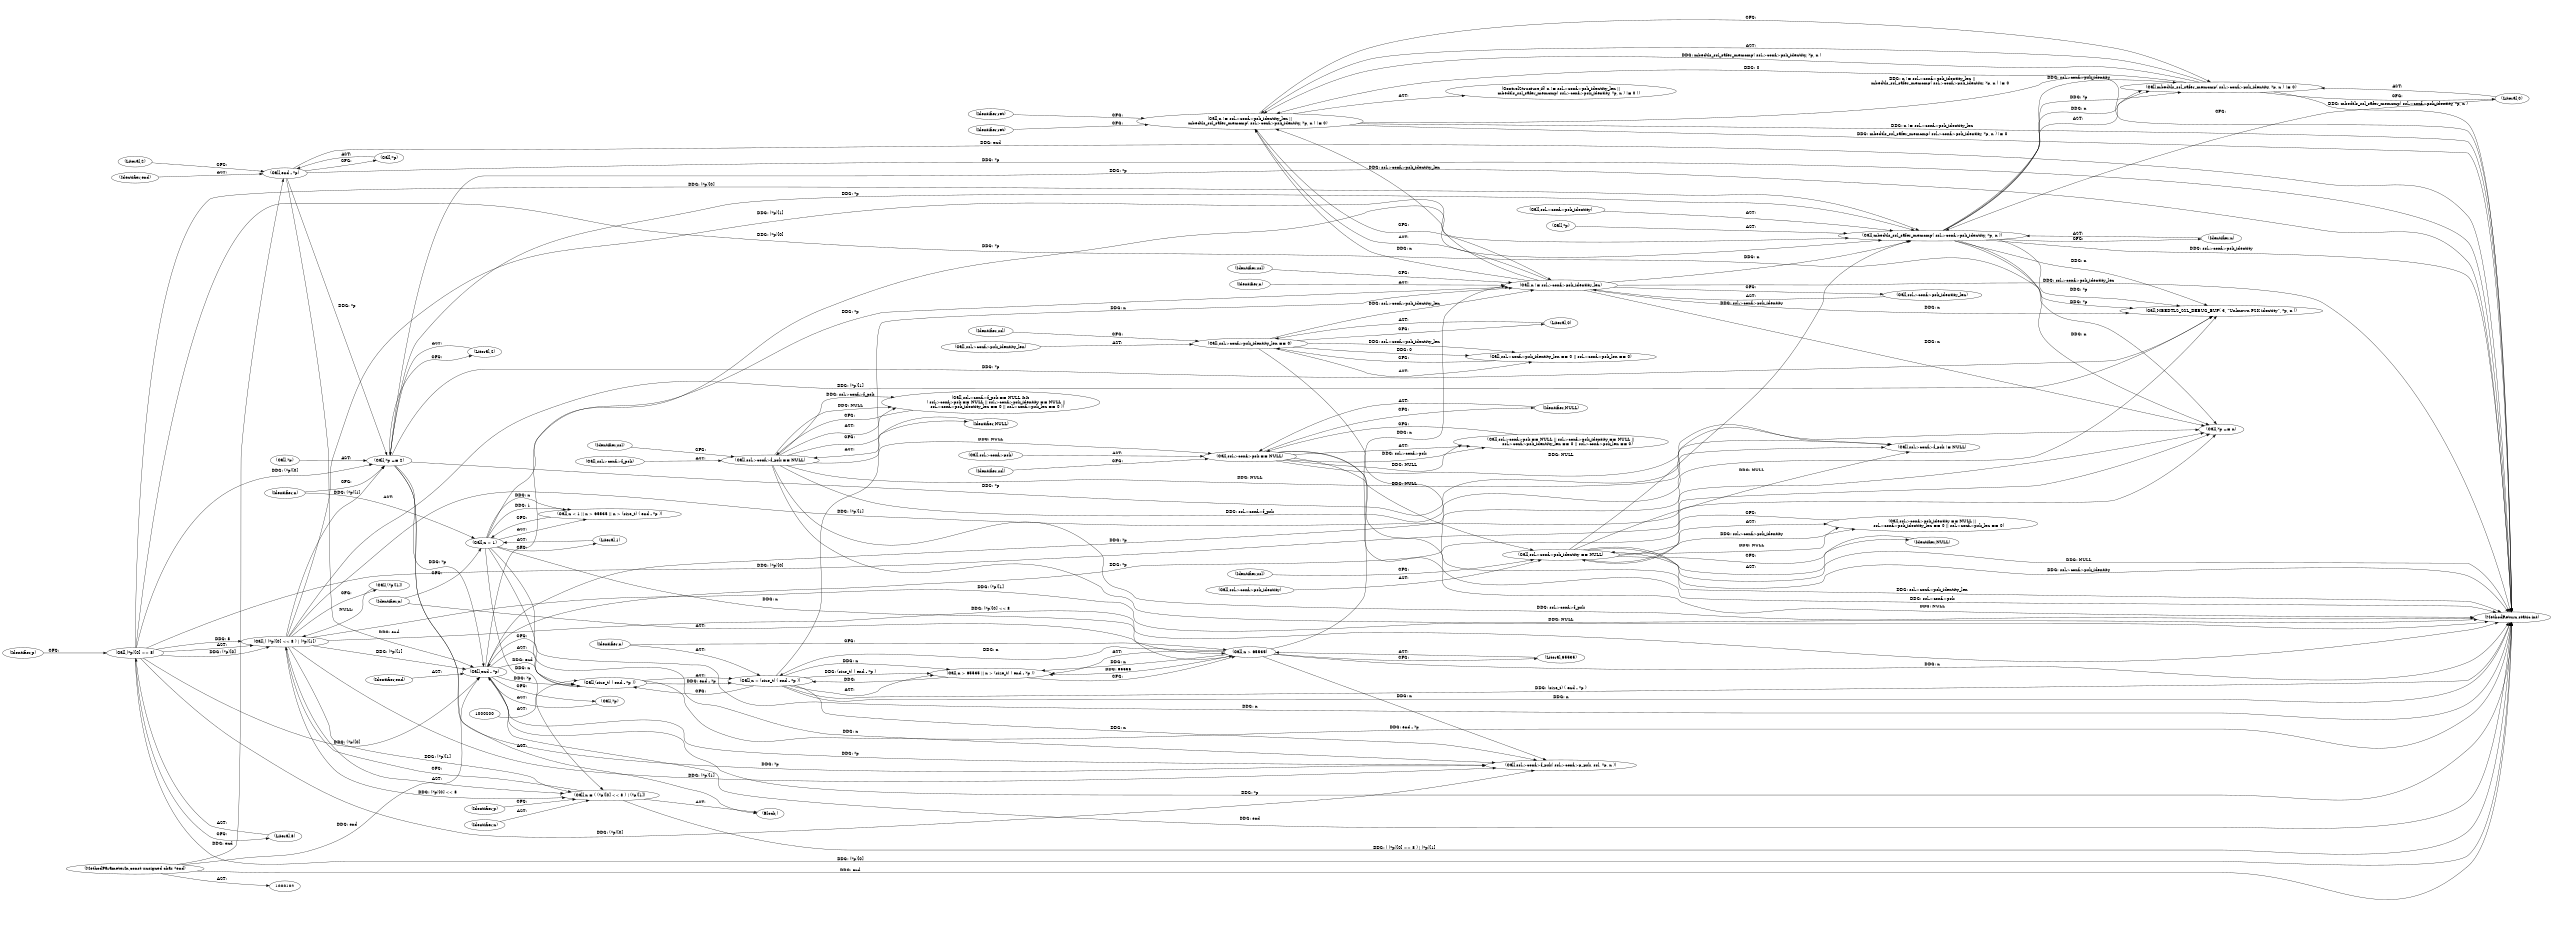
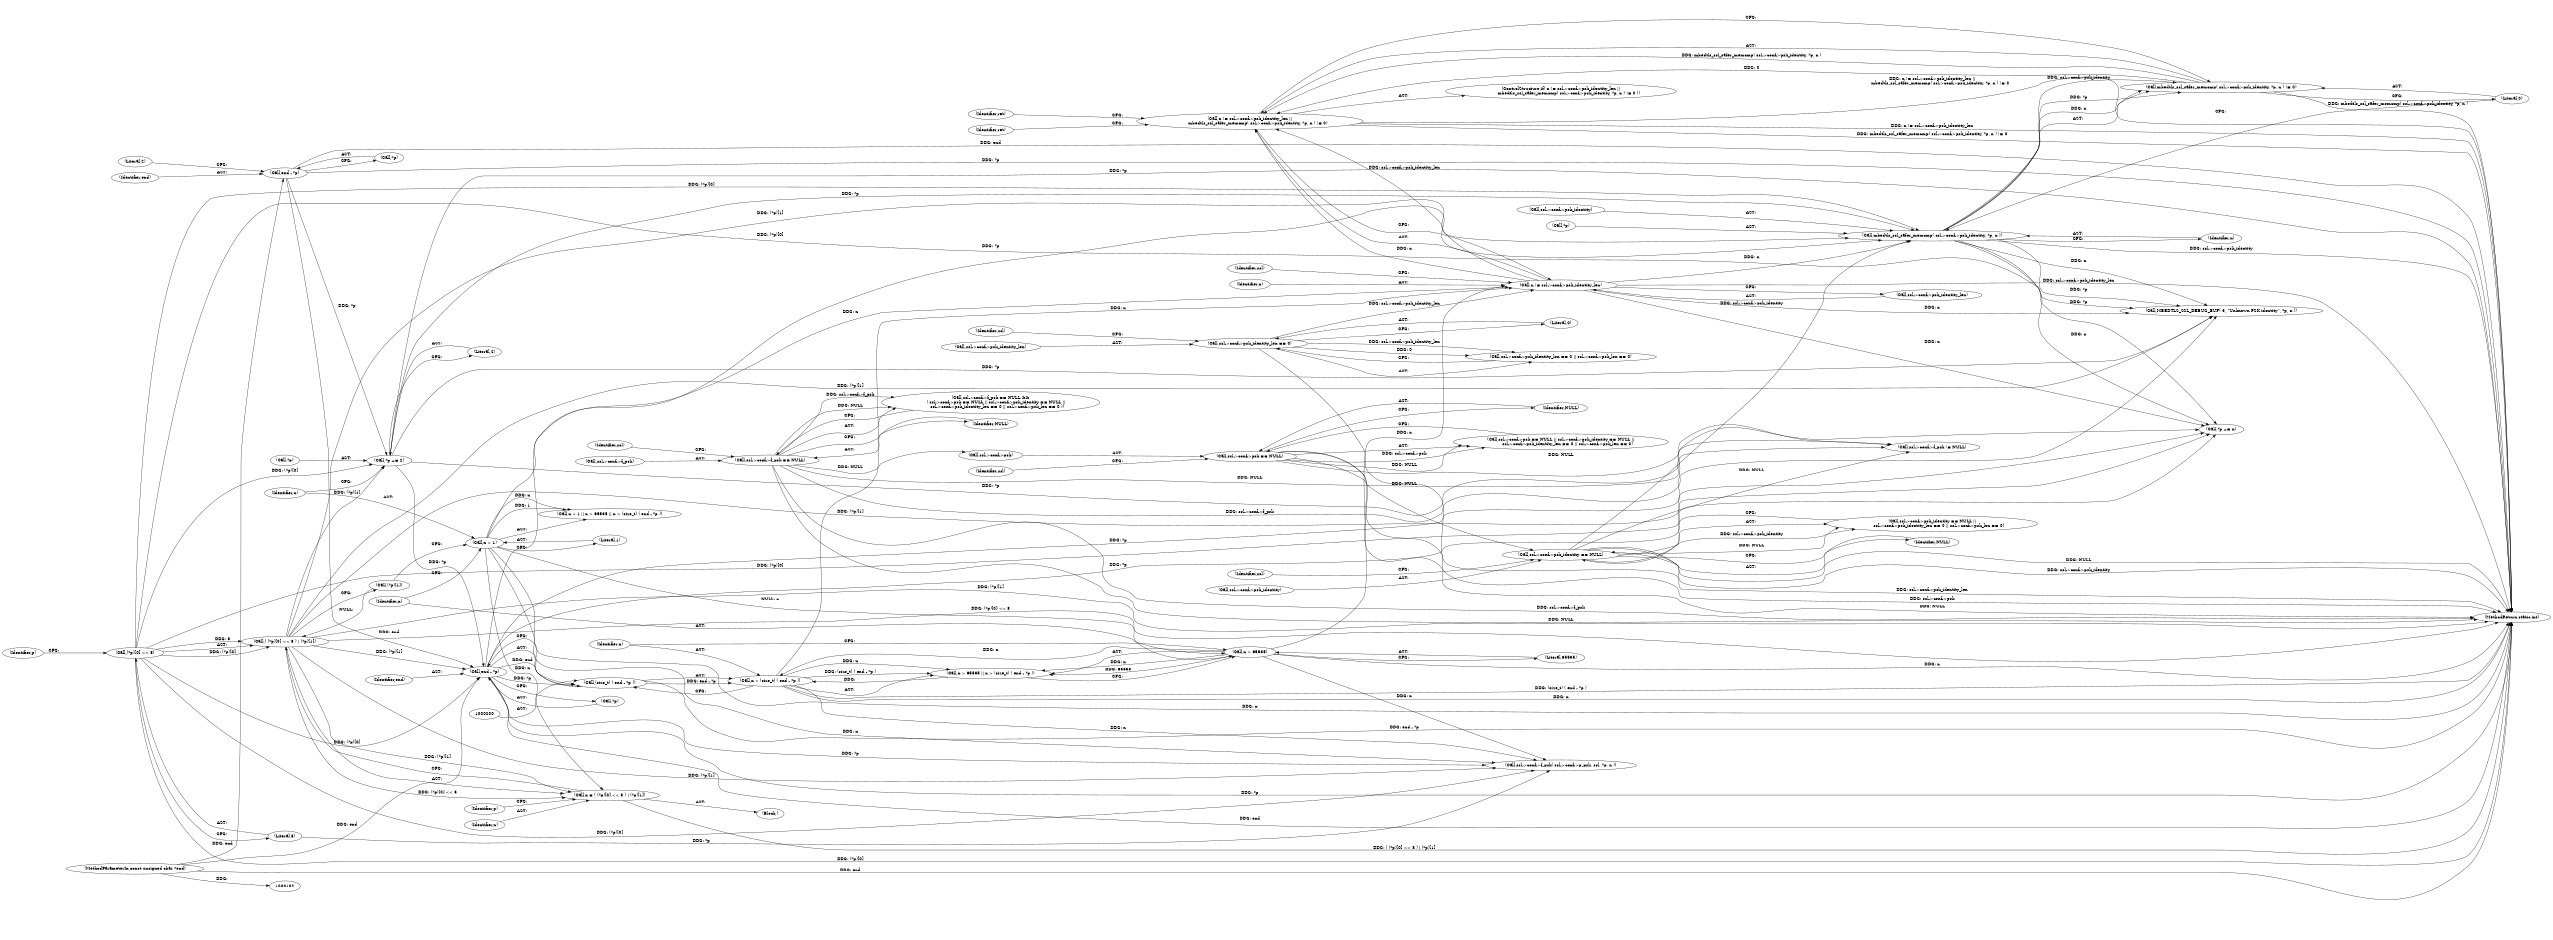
  digraph {
    rankdir=LR
    n1 [label="(Call,n != ssl->conf->psk_identity_len ||\n            mbedtls_ssl_safer_memcmp( ssl->conf->psk_identity, *p, n ) != 0)"]
    n2 [label="(Call,n != ssl->conf->psk_identity_len)"]
    n3 [label="(Call,mbedtls_ssl_safer_memcmp( ssl->conf->psk_identity, *p, n ) != 0)"]
    n4 [label="(MethodReturn,static int)"]
    n5 [label="(ControlStructure,if( n != ssl->conf->psk_identity_len ||\n            mbedtls_ssl_safer_memcmp( ssl->conf->psk_identity, *p, n ) != 0 ))"]
    n6 [label="(Call,mbedtls_ssl_safer_memcmp( ssl->conf->psk_identity, *p, n ))"]
    n7 [label="(Call,ssl->conf->psk_identity_len)"]
    n8 [label="(Call,*p += n)"]
    n9 [label="(Call,MBEDTLS_SSL_DEBUG_BUF( 3, \"Unknown PSK identity\", *p, n ))"]
    n10 [label="(Literal,0)"]
    n11 [label="(Identifier,n)"]
    n12 [label="(Call,n > 65535)"]
    n13 [label="(Call,n > (size_t) ( end - *p ))"]
    n14 [label="(Call,ssl->conf->f_psk( ssl->conf->p_psk, ssl, *p, n ))"]
    n15 [label="(Call,n > 65535 || n > (size_t) ( end - *p ))"]
    n16 [label="(Literal,65535)"]
    n17 [label="(Call,(size_t) ( end - *p ))"]
    n18 [label="(Call,n < 1)"]
    n19 [label="(Literal,1)"]
    n20 [label="(Call,n < 1 || n > 65535 || n > (size_t) ( end - *p ))"]
    n21 [label="(Call,n = ( (*p)[0] << 8 ) | (*p)[1])"]
    n22 [label="(Call,( (*p)[0] << 8 ) | (*p)[1])"]
    n23 [label="(Block,)"]
    n24 [label="(Call,end - *p)"]
    n25 [label="(Call,*p += 2)"]
    n26 [label="(Call,(*p)[1])"]
    n27 [label="(Call,*p)"]
    n28 [label="(Literal,2)"]
    n29 [label="(Call,(*p)[0] << 8)"]
    n30 [label="(Literal,8)"]
    n31 [label="(Call,end - *p)"]
    n32 [label="(Call,*p)"]
    n33 [label="(MethodParameterIn,const unsigned char *end)"]
    1000102
    n35 [label="(Call,ssl->conf->psk_identity_len == 0)"]
    n36 [label="(Literal,0)"]
    n37 [label="(Call,ssl->conf->psk_identity_len == 0 || ssl->conf->psk_len == 0)"]
    n38 [label="(Call,ssl->conf->psk_identity == NULL)"]
    n39 [label="(Call,ssl->conf->psk_identity == NULL ||\n          ssl->conf->psk_identity_len == 0 || ssl->conf->psk_len == 0)"]
    n40 [label="(Call,ssl->conf->f_psk != NULL)"]
    n41 [label="(Identifier,NULL)"]
    n42 [label="(Call,ssl->conf->psk == NULL)"]
    n43 [label="(Call,ssl->conf->psk == NULL || ssl->conf->psk_identity == NULL ||\n          ssl->conf->psk_identity_len == 0 || ssl->conf->psk_len == 0)"]
    n44 [label="(Identifier,NULL)"]
    n45 [label="(Call,ssl->conf->f_psk == NULL)"]
    n46 [label="(Call,ssl->conf->f_psk == NULL &&\n        ( ssl->conf->psk == NULL || ssl->conf->psk_identity == NULL ||\n          ssl->conf->psk_identity_len == 0 || ssl->conf->psk_len == 0 ))"]
    n47 [label="(Identifier,NULL)"]
    n48 [label="(Identifier,ssl)"]
    n49 [label="(Literal,2)"]
    n50 [label="(Call,*p)"]
    n51 [label="(Call,ssl->conf->psk_identity)"]
    n52 [label="(Call,ssl->conf->psk_identity)"]
    n53 [label="(Identifier,ret)"]
    n54 [label="(Identifier,n)"]
    n55 [label="(Identifier,ssl)"]
    n56 [label="(Identifier,p)"]
    n57 [label="(Identifier,ssl)"]
    n58 [label="(Identifier,end)"]
    n59 [label="(Identifier,n)"]
    n60 [label="(Identifier,ret)"]
    n61 [label="(Identifier,ssl)"]
    n62 [label="(Call,ssl->conf->psk)"]
    n63 [label="(Identifier,ssl)"]
    n64 [label="(Identifier,n)"]
    n65 [label="(Call,*p)"]
    n66 [label="(Call,ssl->conf->f_psk)"]
    n67 [label="(Identifier,n)"]
    n68 [label="(Call,ssl->conf->psk_identity_len)"]
    n69 [label="(Identifier,n)"]
    n70 [label="(Identifier,end)"]
    n71 [label="(Identifier,p)"]
    1000200
    n1 -> n2 [label="CFG: "]
    n1 -> n3 [label="CFG: "]
    n1 -> n4 [label="DDG: n != ssl->conf->psk_identity_len ||\n            mbedtls_ssl_safer_memcmp( ssl->conf->psk_identity, *p, n ) != 0"]
    n1 -> n4 [label="DDG: n != ssl->conf->psk_identity_len"]
    n1 -> n4 [label="DDG: mbedtls_ssl_safer_memcmp( ssl->conf->psk_identity, *p, n ) != 0"]
    n1 -> n5 [label="AST: "]
    n2 -> n1 [label="AST: "]
    n2 -> n1 [label="DDG: n"]
    n2 -> n1 [label="DDG: ssl->conf->psk_identity_len"]
    n2 -> n4 [label="DDG: ssl->conf->psk_identity_len"]
    n2 -> n6 [label="DDG: n"]
    n2 -> n7 [label="CFG: "]
    n2 -> n8 [label="DDG: n"]
    n2 -> n9 [label="DDG: n"]
    n3 -> n1 [label="AST: "]
    n3 -> n1 [label="DDG: mbedtls_ssl_safer_memcmp( ssl->conf->psk_identity, *p, n )"]
    n3 -> n1 [label="DDG: 0"]
    n3 -> n4 [label="DDG: mbedtls_ssl_safer_memcmp( ssl->conf->psk_identity, *p, n )"]
    n3 -> n10 [label="CFG: "]
    n6 -> n3 [label="AST: "]
    n6 -> n3 [label="DDG: ssl->conf->psk_identity"]
    n6 -> n3 [label="DDG: *p"]
    n6 -> n3 [label="DDG: n"]
    n6 -> n4 [label="DDG: ssl->conf->psk_identity"]
    n6 -> n8 [label="DDG: n"]
    n6 -> n8 [label="DDG: *p"]
    n6 -> n9 [label="DDG: *p"]
    n6 -> n9 [label="DDG: n"]
    n6 -> n11 [label="CFG: "]
    n7 -> n2 [label="AST: "]
    n10 -> n3 [label="AST: "]
    n10 -> n6 [label="CFG: "]
    n11 -> n6 [label="AST: "]
    n12 -> n2 [label="DDG: n"]
    n12 -> n4 [label="DDG: n"]
    n12 -> n13 [label="DDG: n"]
    n12 -> n14 [label="DDG: n"]
    n12 -> n15 [label="AST: "]
    n12 -> n15 [label="DDG: n"]
    n12 -> n15 [label="DDG: 65535"]
    n12 -> n16 [label="CFG: "]
    n13 -> n2 [label="DDG: n"]
    n13 -> n4 [label="DDG: (size_t) ( end - *p )"]
    n13 -> n4 [label="DDG: n"]
    n13 -> n14 [label="DDG: n"]
    n13 -> n15 [label="AST: "]
    n13 -> n15 [label="DDG: n"]
    n13 -> n15 [label="DDG: (size_t) ( end - *p )"]
    n13 -> n17 [label="CFG: "]
    n15 -> n12 [label="CFG: "]
    n15 -> n13 [label="DDG: "]
    n16 -> n12 [label="AST: "]
    n17 -> n4 [label="DDG: end - *p"]
    n17 -> n13 [label="AST: "]
    n17 -> n13 [label="DDG: end - *p"]
    n17 -> n24 [label="CFG: "]
-   n18 -> n2 [label="DDG: *p"]
+   n18 -> n2 [label="DDG: n"]
    n18 -> n4 [label="DDG: n"]
-   n18 -> n12 [label="DDG: n"]
+   n18 -> n12 [label="NULL: n"]
    n18 -> n14 [label="DDG: n"]
    n18 -> n19 [label="CFG: "]
    n18 -> n20 [label="AST: "]
    n18 -> n20 [label="DDG: n"]
    n18 -> n20 [label="DDG: 1"]
    n18 -> n21 [label="DDG: n"]
    n19 -> n18 [label="AST: "]
-   n20 -> n18 [label="CFG: "]
+   n26 -> n18 [label="CFG: "]
    n21 -> n4 [label="DDG: ( (*p)[0] << 8 ) | (*p)[1]"]
    n21 -> n22 [label="CFG: "]
    n21 -> n23 [label="AST: "]
    n22 -> n4 [label="DDG: (*p)[1]"]
    n22 -> n4 [label="DDG: (*p)[0] << 8"]
    n22 -> n6 [label="DDG: (*p)[1]"]
    n22 -> n8 [label="DDG: (*p)[1]"]
    n22 -> n9 [label="DDG: (*p)[1]"]
    n22 -> n14 [label="DDG: (*p)[1]"]
    n22 -> n21 [label="AST: "]
    n22 -> n21 [label="DDG: (*p)[0] << 8"]
    n22 -> n21 [label="DDG: (*p)[1]"]
    n22 -> n24 [label="DDG: (*p)[1]"]
    n22 -> n25 [label="DDG: (*p)[1]"]
    n22 -> n26 [label="CFG: "]
    n24 -> n4 [label="DDG: *p"]
    n24 -> n4 [label="DDG: end"]
    n24 -> n6 [label="DDG: *p"]
    n24 -> n8 [label="DDG: *p"]
    n24 -> n9 [label="DDG: *p"]
    n24 -> n14 [label="DDG: *p"]
    n24 -> n17 [label="AST: "]
    n24 -> n17 [label="DDG: end"]
    n24 -> n17 [label="DDG: *p"]
    n24 -> n27 [label="CFG: "]
    n25 -> n4 [label="DDG: *p"]
    n25 -> n6 [label="DDG: *p"]
    n25 -> n8 [label="DDG: *p"]
    n25 -> n9 [label="DDG: *p"]
-   n25 -> n14 [label="DDG: *p"]
-   n25 -> n23 [label="AST: "]
+   n30 -> n14 [label="DDG: *p"]
    n25 -> n24 [label="DDG: *p"]
    n25 -> n28 [label="CFG: "]
    n26 -> n22 [label="NULL: "]
    n27 -> n24 [label="AST: "]
    n28 -> n25 [label="AST: "]
    n29 -> n4 [label="DDG: (*p)[0]"]
    n29 -> n6 [label="DDG: (*p)[0]"]
    n29 -> n8 [label="DDG: (*p)[0]"]
    n29 -> n9 [label="DDG: (*p)[0]"]
    n29 -> n14 [label="DDG: (*p)[0]"]
    n29 -> n22 [label="AST: "]
    n29 -> n22 [label="DDG: (*p)[0]"]
    n29 -> n22 [label="DDG: 8"]
    n29 -> n24 [label="DDG: (*p)[0]"]
    n29 -> n25 [label="DDG: (*p)[0]"]
    n29 -> n30 [label="CFG: "]
    n30 -> n29 [label="AST: "]
    n31 -> n4 [label="DDG: *p"]
    n31 -> n4 [label="DDG: end"]
    n31 -> n24 [label="DDG: end"]
    n31 -> n25 [label="DDG: *p"]
    n31 -> n32 [label="CFG: "]
    n32 -> n31 [label="AST: "]
    n33 -> n4 [label="DDG: end"]
    n33 -> n24 [label="DDG: end"]
    n33 -> n31 [label="DDG: end"]
-   n33 -> 1000102 [label="AST: "]
+   n33 -> 1000102 [label="DDG: "]
    n35 -> n2 [label="DDG: ssl->conf->psk_identity_len"]
    n35 -> n4 [label="DDG: ssl->conf->psk_identity_len"]
    n35 -> n36 [label="CFG: "]
    n35 -> n37 [label="AST: "]
    n35 -> n37 [label="DDG: ssl->conf->psk_identity_len"]
    n35 -> n37 [label="DDG: 0"]
    n36 -> n35 [label="AST: "]
    n37 -> n35 [label="CFG: "]
    n38 -> n4 [label="DDG: NULL"]
    n38 -> n4 [label="DDG: ssl->conf->psk_identity"]
    n38 -> n6 [label="DDG: ssl->conf->psk_identity"]
    n38 -> n39 [label="AST: "]
    n38 -> n39 [label="DDG: ssl->conf->psk_identity"]
    n38 -> n39 [label="DDG: NULL"]
    n38 -> n40 [label="DDG: NULL"]
    n38 -> n41 [label="CFG: "]
    n39 -> n38 [label="CFG: "]
    n41 -> n38 [label="AST: "]
    n42 -> n4 [label="DDG: ssl->conf->psk"]
    n42 -> n4 [label="DDG: NULL"]
    n42 -> n38 [label="DDG: NULL"]
    n42 -> n40 [label="DDG: NULL"]
    n42 -> n43 [label="AST: "]
    n42 -> n43 [label="DDG: ssl->conf->psk"]
    n42 -> n43 [label="DDG: NULL"]
    n42 -> n44 [label="CFG: "]
    n43 -> n42 [label="CFG: "]
    n44 -> n42 [label="AST: "]
    n45 -> n4 [label="DDG: ssl->conf->f_psk"]
    n45 -> n4 [label="DDG: NULL"]
    n45 -> n40 [label="DDG: ssl->conf->f_psk"]
    n45 -> n40 [label="DDG: NULL"]
-   n45 -> n42 [label="DDG: NULL"]
+   n45 -> n62 [label="DDG: NULL"]
    n45 -> n46 [label="AST: "]
    n45 -> n46 [label="DDG: ssl->conf->f_psk"]
    n45 -> n46 [label="DDG: NULL"]
    n45 -> n47 [label="CFG: "]
    n46 -> n45 [label="CFG: "]
    n47 -> n45 [label="AST: "]
    n48 -> n2 [label="CFG: "]
    n49 -> n31 [label="CFG: "]
    n50 -> n25 [label="AST: "]
    n51 -> n6 [label="AST: "]
    n52 -> n38 [label="AST: "]
    n53 -> n1 [label="CFG: "]
    n54 -> n18 [label="AST: "]
    n54 -> n25 [label="CFG: "]
    n55 -> n38 [label="CFG: "]
    n56 -> n21 [label="CFG: "]
    n57 -> n45 [label="CFG: "]
    n58 -> n24 [label="AST: "]
    n59 -> n21 [label="AST: "]
    n60 -> n1 [label="CFG: "]
    n61 -> n42 [label="CFG: "]
    n62 -> n42 [label="AST: "]
    n63 -> n35 [label="CFG: "]
    n64 -> n2 [label="AST: "]
    n65 -> n6 [label="AST: "]
    n66 -> n45 [label="AST: "]
    n67 -> n12 [label="AST: "]
    n67 -> n18 [label="CFG: "]
    n68 -> n35 [label="AST: "]
    n69 -> n12 [label="CFG: "]
    n69 -> n13 [label="AST: "]
    n70 -> n31 [label="AST: "]
    n71 -> n29 [label="CFG: "]
    1000200 -> n17 [label="AST: "]
  }
